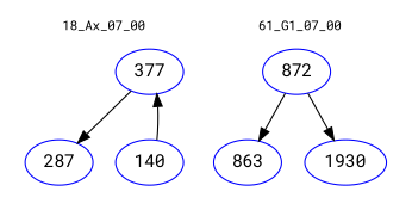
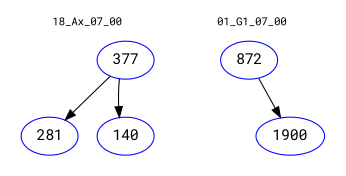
  digraph {
    fontname="Roboto Mono"
    node [color=blue fontname="Roboto Mono"]
    edge [color=black fontname="Roboto Mono"]
    n1 [label=377]
-   n2 [label=287]
+   n2 [label=281]
    n3 [label=140]
    n4 [label=872]
-   n5 [label=863]
-   n6 [label=1930]
+   n6 [label=1900]
    subgraph cluster_1 {
      color=white
      fontsize=10
      label="18_Ax_07_00"
      n1
      n2
      n3
    }
    subgraph cluster_2 {
      color=white
      fontsize=10
-     label="61_G1_07_00"
+     label="01_G1_07_00"
      n4
-     n5
      n6
    }
    n1 -> n2
-   n3 -> n1
-   n4 -> n5
+   n1 -> n3
    n4 -> n6
  }
